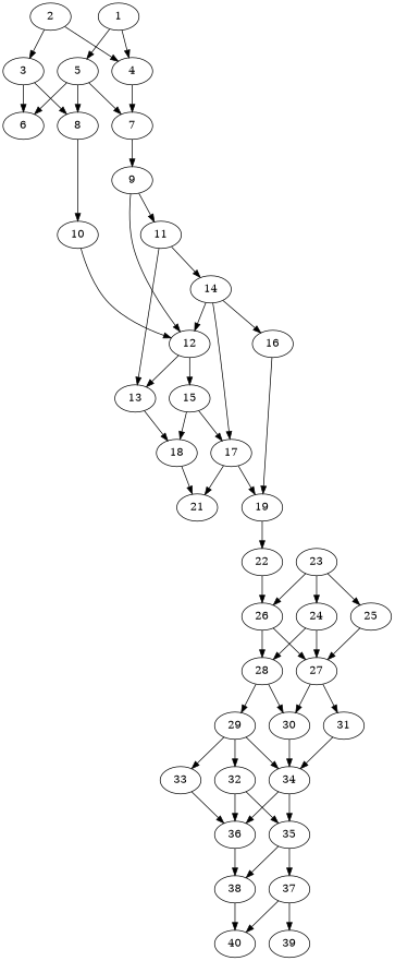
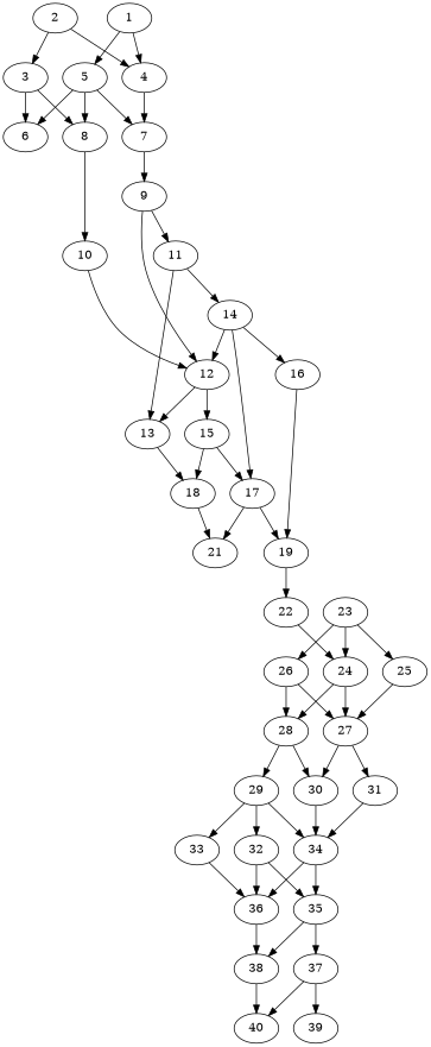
  digraph {
    node [alpha=0.09]
    1 [alpha=0.17 expect_size=49805312]
    4 [alpha=0.14 expect_size=13768704]
    5 [expect_size=9790464]
    7 [alpha=0.19 expect_size=28661760]
    6 [alpha=0.01 expect_size=19390464]
    8 [alpha=0.19 expect_size=9744384]
    9 [alpha=0.12 expect_size=41978880]
    10 [alpha=0.02 expect_size=23355392]
    2 [alpha=0.11 expect_size=35625984]
    3 [alpha=0.17 expect_size=9319424]
    12 [alpha=0.10 expect_size=52283392]
    11 [alpha=0.19 expect_size=12058624]
    13 [alpha=0.16 expect_size=30776320]
    14 [alpha=0.13 expect_size=23913472]
    15 [alpha=0.04 expect_size=10548224]
    18 [alpha=0.16 expect_size=32770048]
    16 [expect_size=31896576]
    17 [alpha=0.16 expect_size=35385344]
    21 [alpha=0.15 expect_size=15537152]
    19 [alpha=0.06 expect_size=30544896]
    22 [alpha=0.02 expect_size=12412928]
    24 [alpha=0.04 expect_size=27200512]
    23 [alpha=0.11 expect_size=36983808]
    25 [alpha=0.18 expect_size=10514432]
    26 [alpha=0.19 expect_size=20845568]
    27 [expect_size=42832896]
    28 [alpha=0.01 expect_size=33753088]
    30 [alpha=0.05 expect_size=38258688]
    31 [alpha=0.03 expect_size=40815616]
    29 [expect_size=24799232]
    34 [alpha=0.07 expect_size=15365120]
    32 [alpha=0.01 expect_size=29844480]
    33 [alpha=0.10 expect_size=35730432]
    35 [alpha=0.07 expect_size=24459264]
    36 [alpha=0.17 expect_size=20376576]
    37 [alpha=0.01 expect_size=17262592]
    38 [alpha=0.16 expect_size=38539264]
    39 [alpha=0.02 expect_size=41522176]
    40 [alpha=0.10 expect_size=15762432]
    1 -> 4
    1 -> 5
    4 -> 7
    5 -> 7
    5 -> 6
    5 -> 8
    7 -> 9
    8 -> 10
    9 -> 12
    9 -> 11
    10 -> 12
    2 -> 4
    2 -> 3
    3 -> 6
    3 -> 8
    12 -> 13
    12 -> 15
    11 -> 13
    11 -> 14
    13 -> 18
    14 -> 12
    14 -> 16
    14 -> 17
    15 -> 18
    15 -> 17
    18 -> 21
    16 -> 19
    17 -> 21
    17 -> 19
    19 -> 22
-   22 -> 26
+   22 -> 24
    24 -> 27
    24 -> 28
    23 -> 24
    23 -> 25
    23 -> 26
    25 -> 27
    26 -> 27
    26 -> 28
    27 -> 30
    27 -> 31
    28 -> 30
    28 -> 29
    30 -> 34
    31 -> 34
    29 -> 34
    29 -> 32
    29 -> 33
    34 -> 35
    34 -> 36
    32 -> 35
    32 -> 36
    33 -> 36
    35 -> 37
    35 -> 38
    36 -> 38
    37 -> 39
    37 -> 40
    38 -> 40
  }
